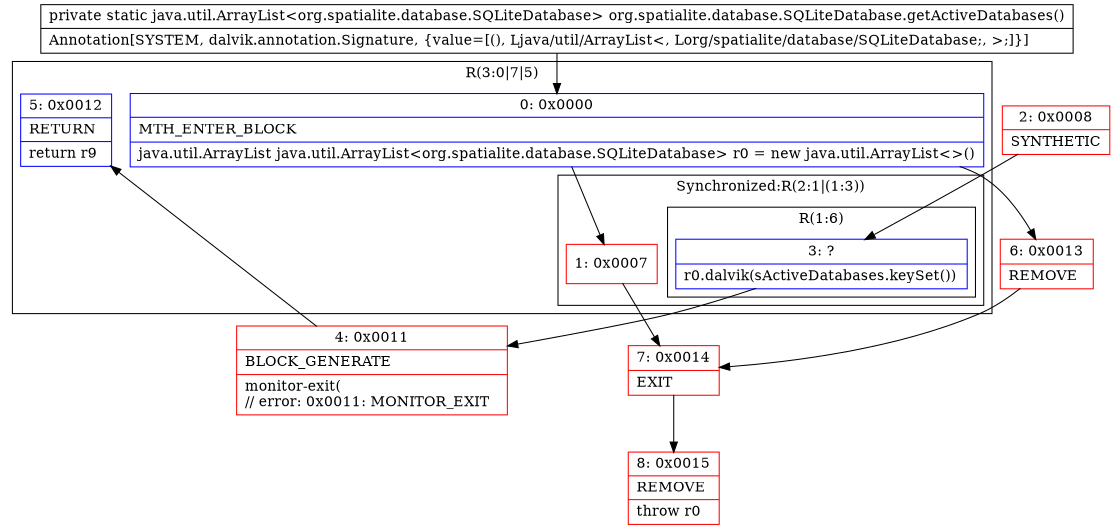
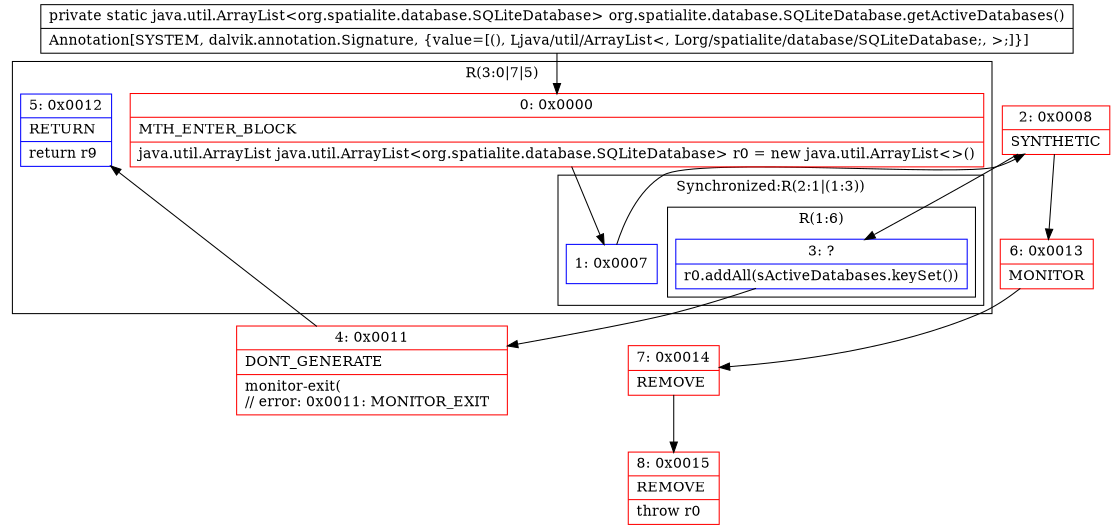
  digraph {
    node [color=red shape=record]
-   n1 [color=blue label="{3\:\ ?|r0.dalvik(sActiveDatabases.keySet())\l}"]
-   n2 [label="{1\:\ 0x0007}"]
-   n3 [color=blue label="{0\:\ 0x0000|MTH_ENTER_BLOCK\l|java.util.ArrayList java.util.ArrayList\<org.spatialite.database.SQLiteDatabase\> r0 = new java.util.ArrayList\<\>()\l}"]
+   n1 [color=blue label="{3\:\ ?|r0.addAll(sActiveDatabases.keySet())\l}"]
+   n2 [color=blue label="{1\:\ 0x0007}"]
+   n3 [label="{0\:\ 0x0000|MTH_ENTER_BLOCK\l|java.util.ArrayList java.util.ArrayList\<org.spatialite.database.SQLiteDatabase\> r0 = new java.util.ArrayList\<\>()\l}"]
    n4 [color=blue label="{5\:\ 0x0012|RETURN\l|return r9\l}"]
-   n5 [label="{4\:\ 0x0011|BLOCK_GENERATE\l|monitor\-exit(\l\/\/ error: 0x0011: MONITOR_EXIT  \l}"]
+   n5 [label="{4\:\ 0x0011|DONT_GENERATE\l|monitor\-exit(\l\/\/ error: 0x0011: MONITOR_EXIT  \l}"]
    n6 [label="{2\:\ 0x0008|SYNTHETIC\l}"]
-   n7 [label="{6\:\ 0x0013|REMOVE\l}"]
-   n8 [label="{7\:\ 0x0014|EXIT\l}"]
+   n7 [label="{6\:\ 0x0013|MONITOR\l}"]
+   n8 [label="{7\:\ 0x0014|REMOVE\l}"]
    n9 [label="{8\:\ 0x0015|REMOVE\l|throw r0\l}"]
    n10 [label="{private static java.util.ArrayList\<org.spatialite.database.SQLiteDatabase\> org.spatialite.database.SQLiteDatabase.getActiveDatabases()  | Annotation[SYSTEM, dalvik.annotation.Signature, \{value=[(), Ljava\/util\/ArrayList\<, Lorg\/spatialite\/database\/SQLiteDatabase;, \>;]\}]\l}" color=""]
    subgraph cluster_1 {
      label="R(3:0|7|5)"
      n3
      n4
      subgraph cluster_2 {
        label="Synchronized:R(2:1|(1:3))"
        n2
        subgraph cluster_3 {
          label="R(1:6)"
          n1
        }
      }
    }
    n1 -> n5
-   n2 -> n8
+   n2 -> n6
    n3 -> n2
    n5 -> n4
    n6 -> n1
-   n3 -> n7
+   n6 -> n7
    n7 -> n8
    n8 -> n9
    n10 -> n3
  }
